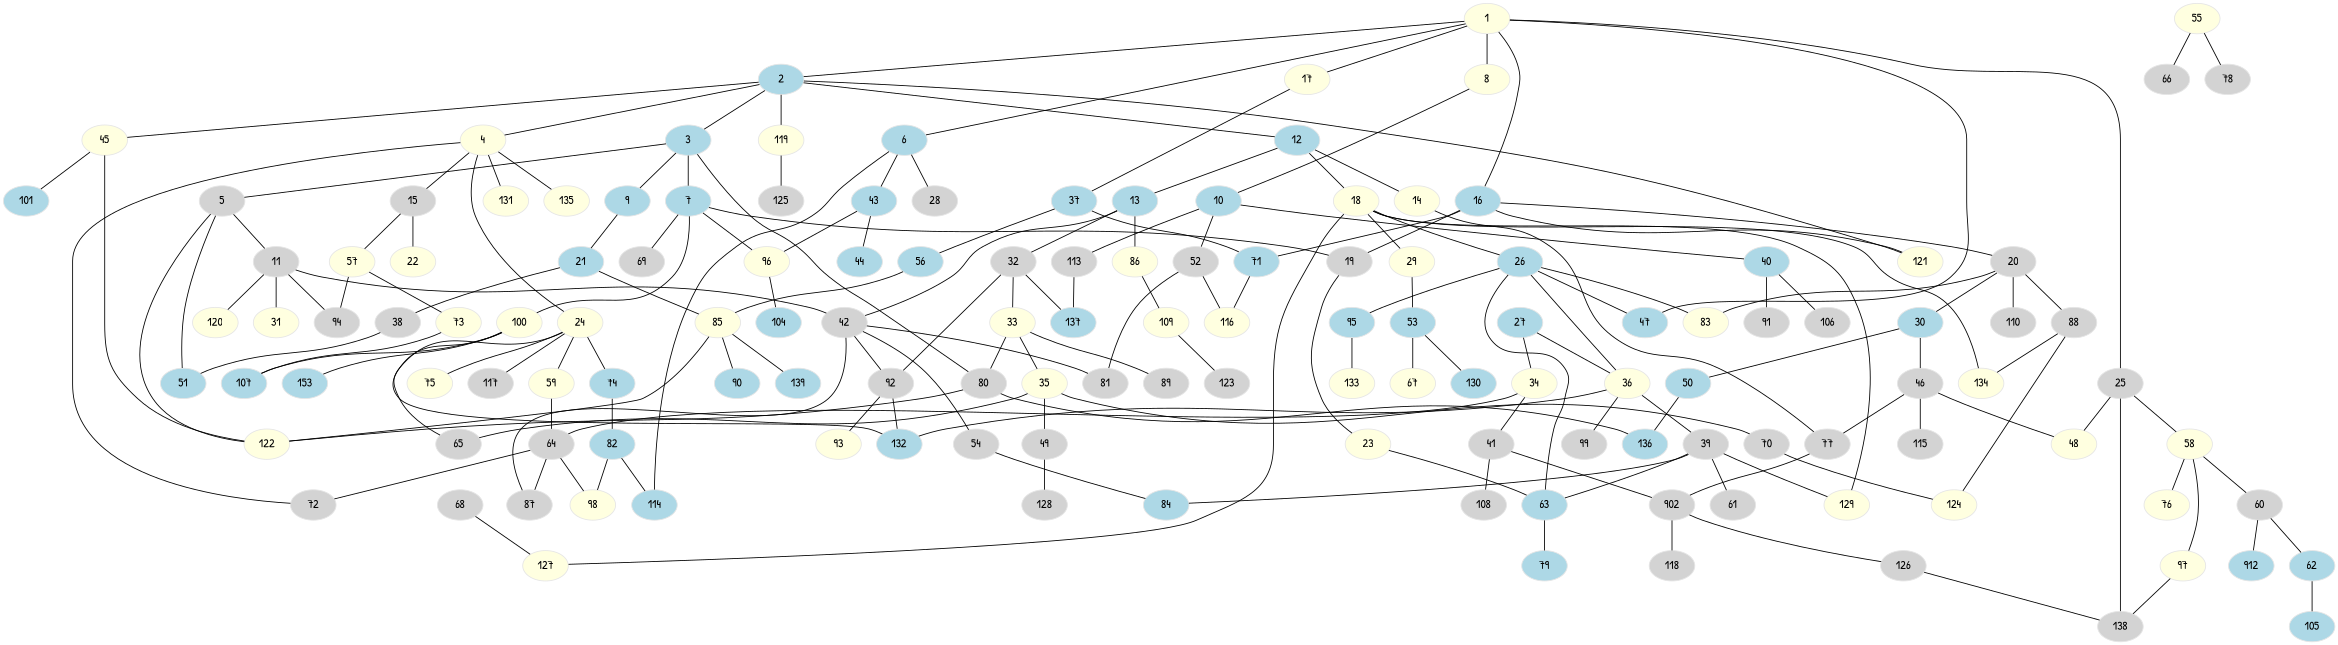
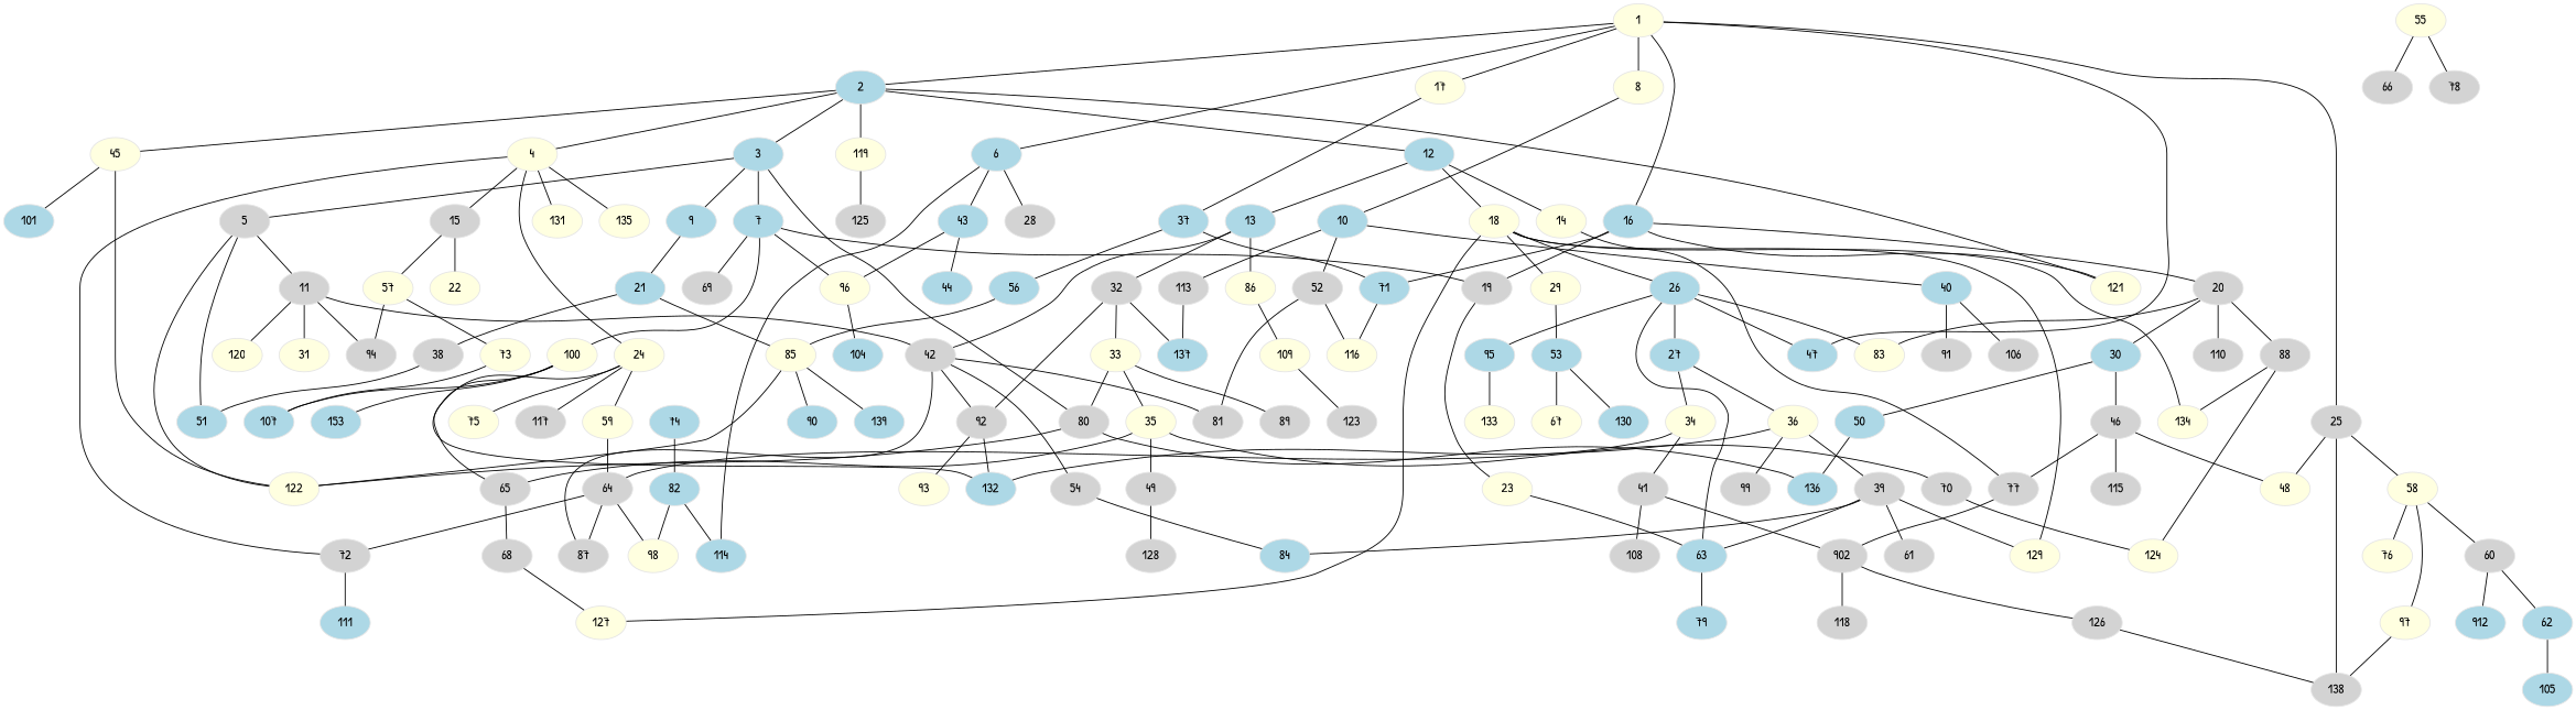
  graph {
    fontname="Patrick Hand"
    node [color=gray90 fillcolor=lightgrey fontname="Patrick Hand" style=filled]
    edge [fontname="Patrick Hand"]
    1 [fillcolor=lightyellow]
    2 [fillcolor=lightblue]
    6 [fillcolor=lightblue]
    8 [fillcolor=lightyellow]
    16 [fillcolor=lightblue]
    17 [fillcolor=lightyellow]
    25
    47 [fillcolor=lightblue]
    3 [fillcolor=lightblue]
    4 [fillcolor=lightyellow]
    12 [fillcolor=lightblue]
    45 [fillcolor=lightyellow]
    119 [fillcolor=lightyellow]
    121 [fillcolor=lightyellow]
    28
    43 [fillcolor=lightblue]
    114 [fillcolor=lightblue]
    10 [fillcolor=lightblue]
    19
    20
    71 [fillcolor=lightblue]
    37 [fillcolor=lightblue]
    58 [fillcolor=lightyellow]
    138
    48 [fillcolor=lightyellow]
    5
    7 [fillcolor=lightblue]
    9 [fillcolor=lightblue]
    80
    15
    24 [fillcolor=lightyellow]
    72
    131 [fillcolor=lightyellow]
    135 [fillcolor=lightyellow]
    13 [fillcolor=lightblue]
    14 [fillcolor=lightyellow]
    18 [fillcolor=lightyellow]
    122 [fillcolor=lightyellow]
    101 [fillcolor=lightblue]
    125
    11
    51 [fillcolor=lightblue]
    69
    96 [fillcolor=lightyellow]
    100 [fillcolor=lightyellow]
    21 [fillcolor=lightblue]
    136 [fillcolor=lightblue]
    22 [fillcolor=lightyellow]
    57 [fillcolor=lightyellow]
    59 [fillcolor=lightyellow]
    65
    74 [fillcolor=lightblue]
    75 [fillcolor=lightyellow]
    117
+   111 [fillcolor=lightblue]
    31 [fillcolor=lightyellow]
    42
    94
    120 [fillcolor=lightyellow]
    44 [fillcolor=lightblue]
    23 [fillcolor=lightyellow]
    104 [fillcolor=lightblue]
    132 [fillcolor=lightblue]
    107 [fillcolor=lightblue]
    n65 [fillcolor=lightblue label=153]
    40 [fillcolor=lightblue]
    52
    113
    38
    85 [fillcolor=lightyellow]
    91
    106
    81
    116 [fillcolor=lightyellow]
    137 [fillcolor=lightblue]
    92
    54
    87
    32
    86 [fillcolor=lightyellow]
    77
    26 [fillcolor=lightblue]
    29 [fillcolor=lightyellow]
    127 [fillcolor=lightyellow]
    129 [fillcolor=lightyellow]
    134 [fillcolor=lightyellow]
    33 [fillcolor=lightyellow]
    109 [fillcolor=lightyellow]
    n89 [label=902]
    73 [fillcolor=lightyellow]
    30 [fillcolor=lightblue]
    83 [fillcolor=lightyellow]
    88
    110
    56 [fillcolor=lightblue]
    63 [fillcolor=lightblue]
    27 [fillcolor=lightblue]
    95 [fillcolor=lightblue]
    53 [fillcolor=lightblue]
    46
    50 [fillcolor=lightblue]
    124 [fillcolor=lightyellow]
    90 [fillcolor=lightblue]
    139 [fillcolor=lightblue]
    79 [fillcolor=lightblue]
    64
    68
    82 [fillcolor=lightblue]
    55 [fillcolor=lightyellow]
    66
    78
    60
    76 [fillcolor=lightyellow]
    97 [fillcolor=lightyellow]
    34 [fillcolor=lightyellow]
    36 [fillcolor=lightyellow]
    133 [fillcolor=lightyellow]
    41
    39
    99
    67 [fillcolor=lightyellow]
    130 [fillcolor=lightblue]
    115
    35 [fillcolor=lightyellow]
    89
    93 [fillcolor=lightyellow]
    49
    70
    108
    98 [fillcolor=lightyellow]
    128
    61
    84 [fillcolor=lightblue]
    118
    126
    62 [fillcolor=lightblue]
    n137 [fillcolor=lightblue label=912]
    105 [fillcolor=lightblue]
    123
    1 -- 2
    1 -- 6
    1 -- 8
    1 -- 16
    1 -- 17
    1 -- 25
    1 -- 47
    2 -- 3
    2 -- 4
    2 -- 12
    2 -- 45
    2 -- 119
    2 -- 121
    6 -- 28
    6 -- 43
    6 -- 114
    8 -- 10
    16 -- 121
    16 -- 19
    16 -- 20
    16 -- 71
    17 -- 37
    25 -- 58
    25 -- 138
    25 -- 48
    3 -- 5
    3 -- 7
    3 -- 9
    3 -- 80
    4 -- 15
    4 -- 24
    4 -- 72
    4 -- 131
    4 -- 135
    12 -- 13
    12 -- 14
    12 -- 18
    45 -- 122
    45 -- 101
    119 -- 125
    43 -- 96
    43 -- 44
    10 -- 40
    10 -- 52
    10 -- 113
    19 -- 23
    20 -- 30
    20 -- 83
    20 -- 88
    20 -- 110
    71 -- 116
    37 -- 71
    37 -- 56
    58 -- 60
    58 -- 76
    58 -- 97
    5 -- 122
    5 -- 11
    5 -- 51
    7 -- 19
    7 -- 69
    7 -- 96
    7 -- 100
    9 -- 21
    80 -- 122
    80 -- 136
    15 -- 22
    15 -- 57
    24 -- 59
    24 -- 65
-   24 -- 74
    24 -- 75
    24 -- 117
+   72 -- 111
    13 -- 42
    13 -- 32
    13 -- 86
    14 -- 77
    18 -- 26
    18 -- 29
    18 -- 127
    18 -- 129
    18 -- 134
    11 -- 31
    11 -- 42
    11 -- 94
    11 -- 120
    96 -- 104
    100 -- 132
    100 -- 107
    100 -- n65
    21 -- 38
    21 -- 85
    57 -- 94
    57 -- 73
    59 -- 64
+   65 -- 68
    74 -- 82
    42 -- 81
    42 -- 92
    42 -- 54
    42 -- 87
    23 -- 63
    40 -- 91
    40 -- 106
    52 -- 81
    52 -- 116
    113 -- 137
    38 -- 51
    85 -- 122
    85 -- 90
    85 -- 139
    92 -- 132
    92 -- 93
    54 -- 84
    32 -- 137
    32 -- 92
    32 -- 33
    86 -- 109
    77 -- n89
    26 -- 47
    26 -- 83
    26 -- 63
-   26 -- 36
+   26 -- 27
    26 -- 95
    29 -- 53
    33 -- 80
    33 -- 35
    33 -- 89
    109 -- 123
    n89 -- 118
    n89 -- 126
    73 -- 107
    30 -- 46
    30 -- 50
    88 -- 134
    88 -- 124
    56 -- 85
    63 -- 79
    27 -- 34
    27 -- 36
    95 -- 133
    53 -- 67
    53 -- 130
    46 -- 48
    46 -- 77
    46 -- 115
    50 -- 136
    64 -- 72
    64 -- 87
    64 -- 98
    68 -- 127
    82 -- 114
    82 -- 98
    55 -- 66
    55 -- 78
    60 -- 62
    60 -- n137
    97 -- 138
    34 -- 64
    34 -- 41
    36 -- 132
    36 -- 39
    36 -- 99
    41 -- n89
    41 -- 108
    39 -- 129
    39 -- 63
    39 -- 61
    39 -- 84
    35 -- 65
    35 -- 49
    35 -- 70
    49 -- 128
    70 -- 124
    126 -- 138
    62 -- 105
  }
